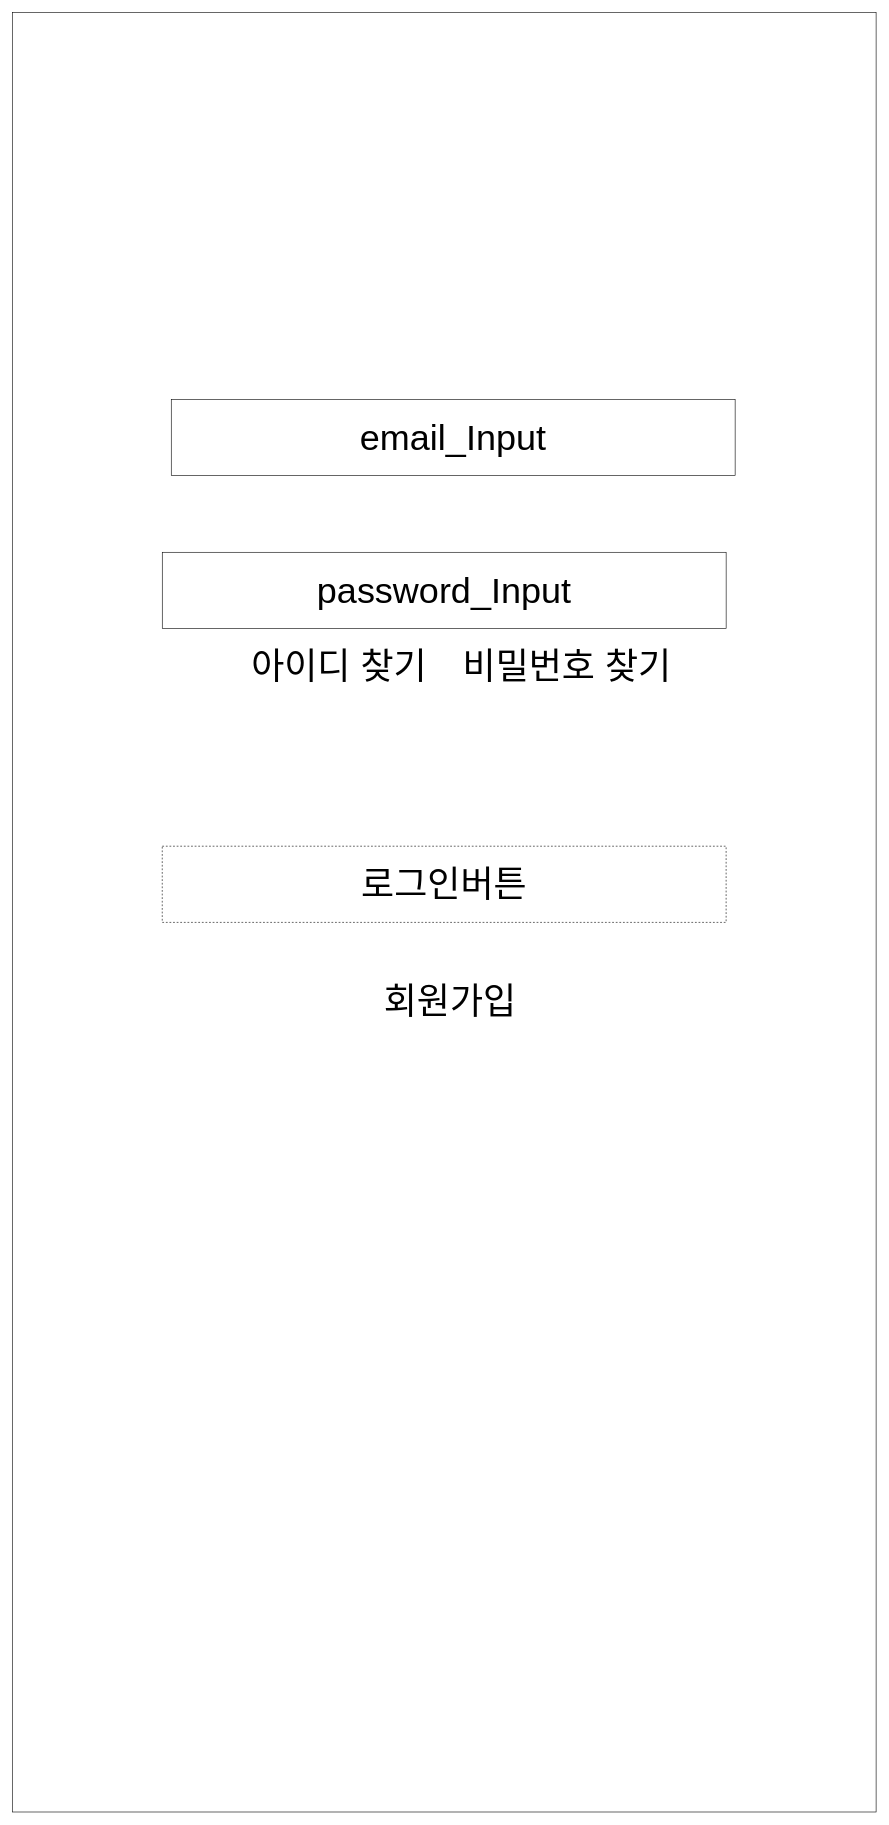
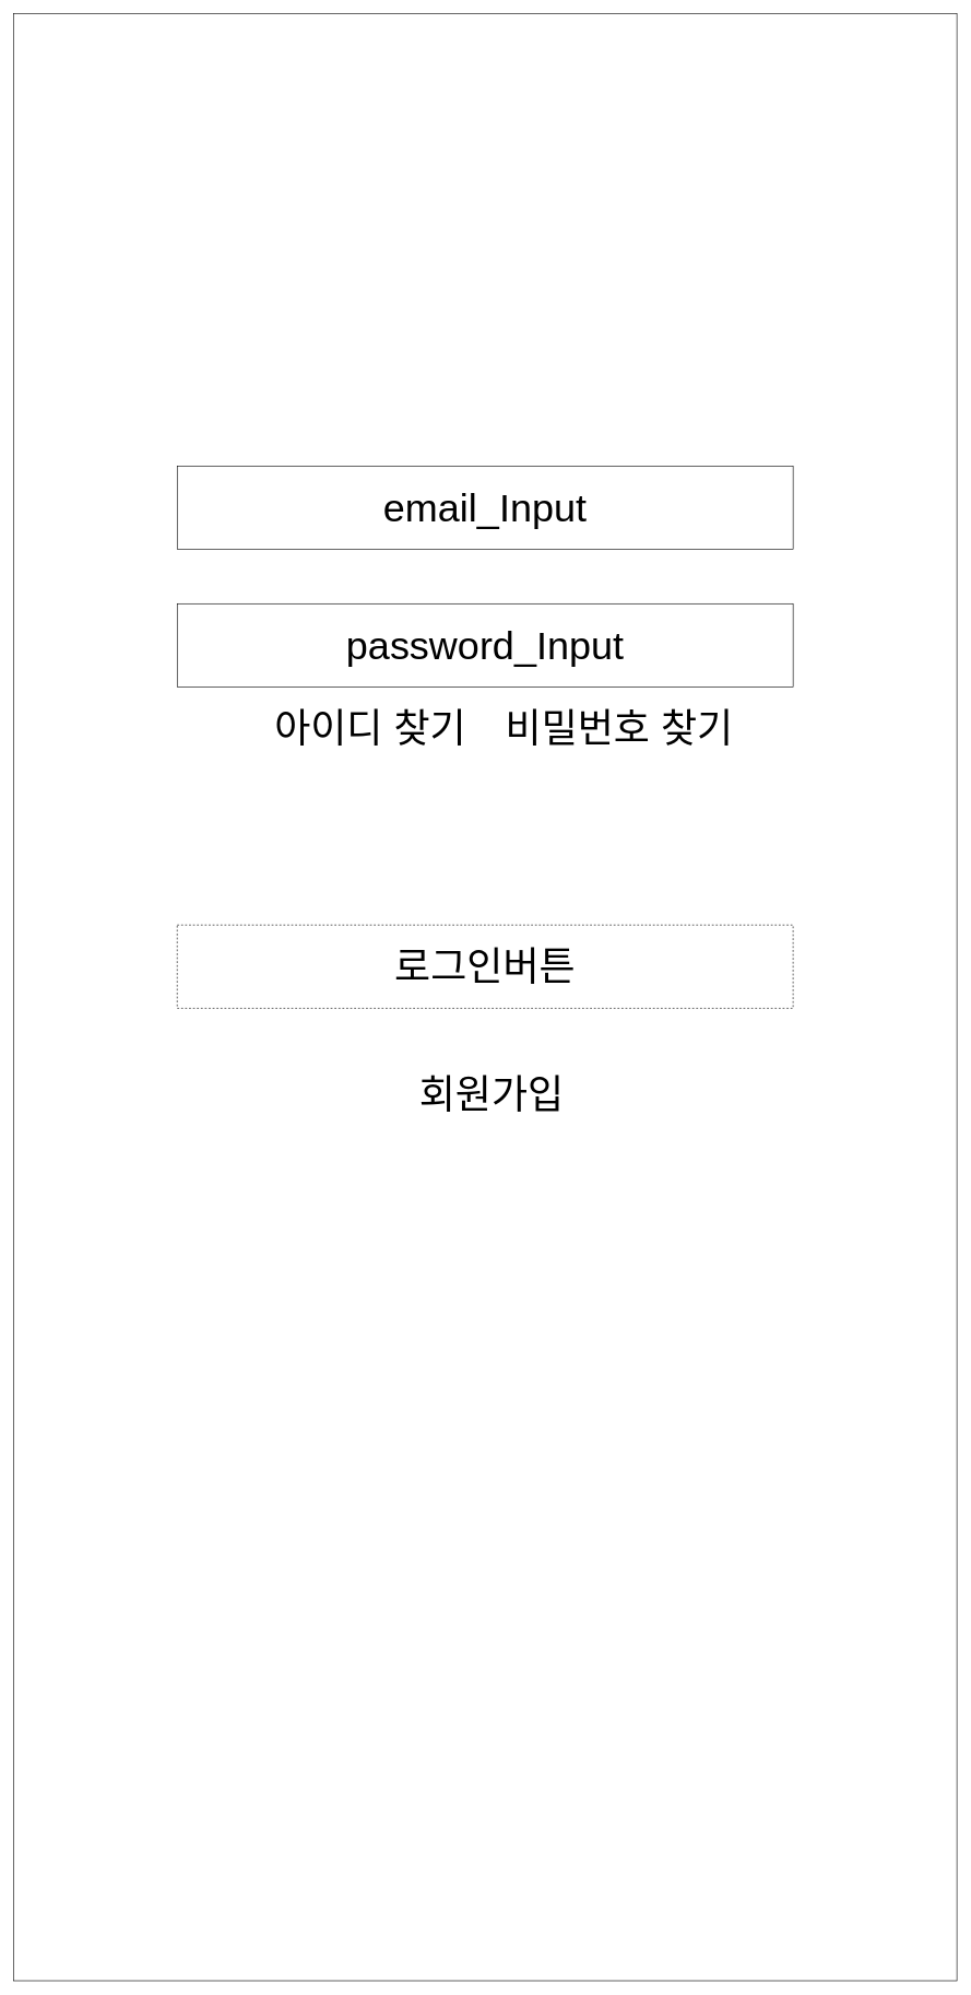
  <mxCell id="0" />
  <mxCell id="1" parent="0" />
  <mxCell id="2" value="" style="rounded=0;whiteSpace=wrap;html=1;" vertex="1" parent="1"><mxGeometry x="20" y="20" width="1440" height="3000" as="geometry" /></mxCell>
- <mxCell id="3" value="email_Input" style="rounded=0;whiteSpace=wrap;html=1;fontSize=60;" vertex="1" parent="1"><mxGeometry x="285" y="665" width="940" height="127" as="geometry" /></mxCell>
+ <mxCell id="3" value="email_Input" style="rounded=0;whiteSpace=wrap;html=1;fontSize=60;" vertex="1" parent="1"><mxGeometry x="270" y="710" width="940" height="127" as="geometry" /></mxCell>
  <mxCell id="4" value="password_Input" style="rounded=0;whiteSpace=wrap;html=1;fontSize=60;" vertex="1" parent="1"><mxGeometry x="270" y="920" width="940" height="127" as="geometry" /></mxCell>
  <mxCell id="5" value="로그인버튼" style="rounded=0;whiteSpace=wrap;html=1;fontSize=60;dashed=1;" vertex="1" parent="1"><mxGeometry x="270" y="1410" width="940" height="127" as="geometry" /></mxCell>
  <mxCell id="6" value="회원가입" style="text;html=1;strokeColor=none;fillColor=none;align=center;verticalAlign=middle;whiteSpace=wrap;rounded=0;fontSize=60;" vertex="1" parent="1"><mxGeometry x="600" y="1580" width="300" height="180" as="geometry" /></mxCell>
  <mxCell id="7" value="아이디 찾기" style="text;html=1;strokeColor=none;fillColor=none;align=center;verticalAlign=middle;whiteSpace=wrap;rounded=0;fontSize=60;" vertex="1" parent="1"><mxGeometry x="390" y="1060" width="350" height="100" as="geometry" /></mxCell>
  <mxCell id="8" value="비밀번호 찾기" style="text;html=1;strokeColor=none;fillColor=none;align=center;verticalAlign=middle;whiteSpace=wrap;rounded=0;fontSize=60;" vertex="1" parent="1"><mxGeometry x="730" y="1060" width="430" height="100" as="geometry" /></mxCell>
